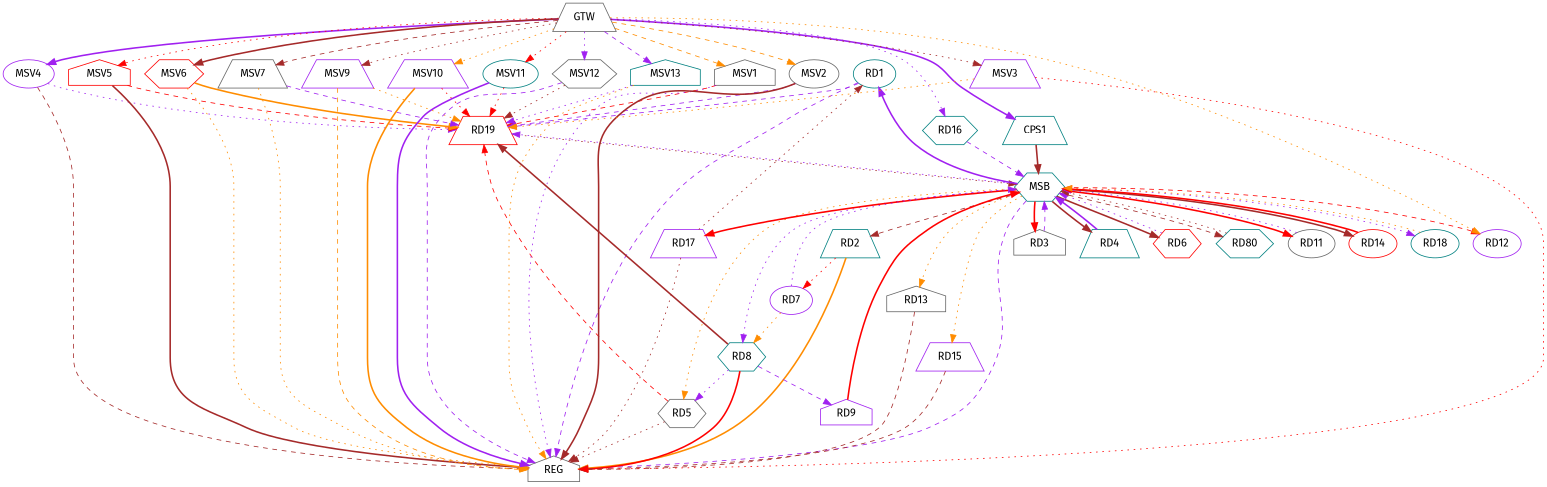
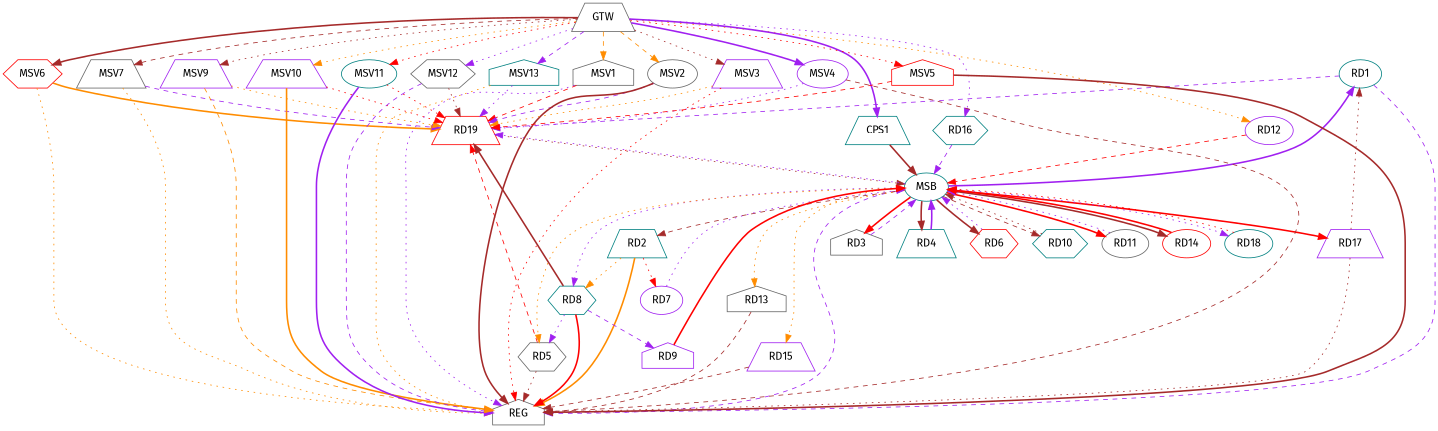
  strict digraph {
    fontname="Fira Sans"
    node [color=teal fontname="Fira Sans" shape=trapezium]
    edge [color=purple fontname="Fira Sans" style=dotted]
    n1 [label=RD1 shape=ellipse]
    n2 [color=red label=RD19]
    n3 [color=gray40 label=REG shape=house]
-   n4 [label=MSB shape=hexagon]
+   n4 [label=MSB shape=ellipse]
    n5 [label=RD2]
    n6 [color=purple label=RD7 shape=ellipse]
    n7 [label=RD8 shape=hexagon]
    n8 [color=gray40 label=RD5 shape=hexagon]
    n9 [color=purple label=RD9 shape=house]
    n10 [color=gray40 label=RD3 shape=house]
    n11 [label=RD4]
    n12 [color=red label=RD6 shape=hexagon]
-   n13 [label=RD80 shape=hexagon]
+   n13 [label=RD10 shape=hexagon]
    n14 [color=gray40 label=RD11 shape=ellipse]
    n15 [color=gray40 label=RD13 shape=house]
    n16 [color=red label=RD14 shape=ellipse]
    n17 [color=purple label=RD15]
    n18 [color=purple label=RD17]
    n19 [label=RD18 shape=ellipse]
    n20 [color=purple label=RD12 shape=ellipse]
    n21 [label=RD16 shape=hexagon]
    n22 [label=CPS1]
    n23 [color=gray40 label=GTW]
    n24 [color=gray40 label=MSV1 shape=house]
    n25 [color=gray40 label=MSV2 shape=ellipse]
    n26 [color=purple label=MSV3]
    n27 [color=purple label=MSV4 shape=ellipse]
    n28 [color=red label=MSV5 shape=house]
    n29 [color=red label=MSV6 shape=hexagon]
    n30 [color=gray40 label=MSV7]
    n31 [color=purple label=MSV9]
    n32 [color=purple label=MSV10]
    n33 [label=MSV11 shape=ellipse]
    n34 [color=gray40 label=MSV12 shape=hexagon]
    n35 [label=MSV13 shape=house]
    n1 -> n2 [style=dashed]
    n1 -> n3 [style=dashed]
    n2 -> n4 [color=brown]
    n4 -> n1 [style=bold]
    n4 -> n2
    n4 -> n3 [style=dashed]
    n4 -> n5 [color=brown style=dashed]
    n4 -> n7
    n4 -> n8 [color=darkorange]
    n4 -> n10 [color=red style=bold]
    n4 -> n11 [color=brown style=bold]
    n4 -> n12 [color=brown style=bold]
    n4 -> n13 [color=brown style=dashed]
    n4 -> n14 [color=red style=bold]
    n4 -> n15 [color=darkorange]
    n4 -> n16 [color=brown style=bold]
    n4 -> n17 [color=darkorange]
    n4 -> n18 [color=red style=bold]
    n4 -> n19
    n5 -> n3 [color=darkorange style=bold]
    n5 -> n6 [color=red]
-   n6 -> n7 [color=darkorange]
+   n5 -> n7 [color=darkorange]
    n6 -> n4
    n7 -> n2 [color=brown style=bold]
    n7 -> n3 [color=red style=bold]
    n7 -> n8
    n7 -> n9 [style=dashed]
    n8 -> n2 [color=red style=dashed]
    n8 -> n3 [color=brown]
    n9 -> n4 [color=red style=bold]
    n10 -> n4 [style=dashed]
    n11 -> n4 [style=bold]
    n12 -> n4
    n13 -> n4 [color=brown]
    n14 -> n4
    n15 -> n3 [color=brown style=dashed]
    n16 -> n4 [color=red style=bold]
    n17 -> n3 [color=brown style=dashed]
    n18 -> n1 [color=brown]
    n18 -> n3 [color=brown]
-   n19 -> n4 [color=darkorange]
-   n4 -> n20 [color=red style=dashed]
+   n19 -> n4 [color=red]
+   n20 -> n4 [color=red style=dashed]
    n21 -> n4 [style=dashed]
    n22 -> n4 [color=brown style=bold]
    n23 -> n20 [color=darkorange]
    n23 -> n21
    n23 -> n22 [style=bold]
    n23 -> n24 [color=darkorange style=dashed]
    n23 -> n25 [color=darkorange style=dashed]
    n23 -> n26 [color=brown]
    n23 -> n27 [style=bold]
    n23 -> n28 [color=red]
    n23 -> n29 [color=brown style=bold]
    n23 -> n30 [color=brown style=dashed]
    n23 -> n31 [color=brown]
    n23 -> n32 [color=darkorange]
    n23 -> n33 [color=red]
    n23 -> n34
    n23 -> n35 [style=dashed]
    n24 -> n2 [color=red style=dashed]
    n24 -> n3
    n25 -> n2 [style=dashed]
    n25 -> n3 [color=brown style=bold]
    n26 -> n2 [color=darkorange]
    n26 -> n3 [color=red]
    n27 -> n2
    n27 -> n3 [color=brown style=dashed]
    n28 -> n2 [color=red style=dashed]
    n28 -> n3 [color=brown style=bold]
    n29 -> n2 [color=darkorange style=bold]
    n29 -> n3 [color=darkorange]
    n30 -> n2 [style=dashed]
    n30 -> n3 [color=darkorange]
    n31 -> n2 [color=darkorange]
    n31 -> n3 [color=darkorange style=dashed]
    n32 -> n2 [color=red]
    n32 -> n3 [color=darkorange style=bold]
    n33 -> n2 [color=red]
    n33 -> n3 [style=bold]
    n34 -> n2 [color=brown]
    n34 -> n3 [style=dashed]
    n35 -> n2
    n35 -> n3 [color=darkorange]
  }
